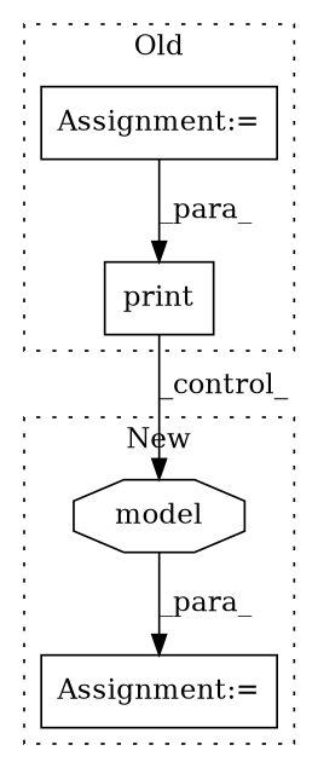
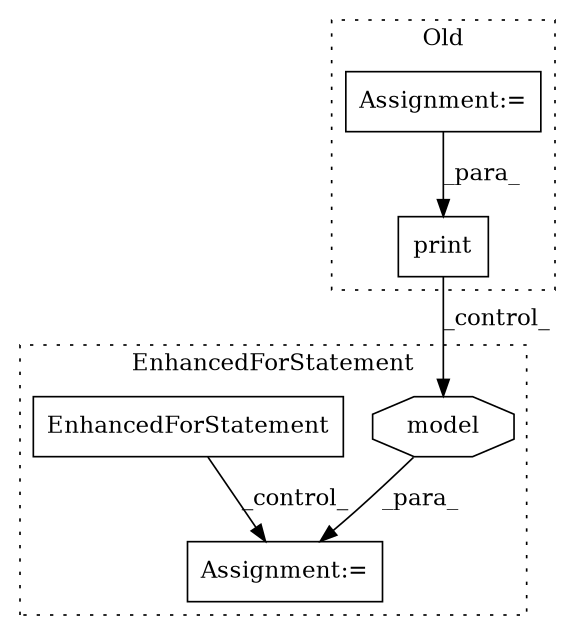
  digraph {
    node [a=32 l="6,1" shape=box]
    n1 [label=print s="4578,4609"]
    n2 [a=7 l=1 label="Assignment:=" s=4551]
    n3 [label=model s="4525,4541" shape=octagon]
    n4 [a=7 l=1 label="Assignment:=" s=4524]
+   n5 [a=70 l="53,2" label=EnhancedForStatement s="4420,4511"]
    subgraph cluster_1 {
      label=Old
      style=dotted
      n1
      n2
    }
    subgraph cluster_2 {
-     label=New
+     label=EnhancedForStatement
      style=dotted
      n3
      n4
+     n5
    }
    n1 -> n3 [label=_control_]
    n2 -> n1 [label=_para_]
    n3 -> n4 [label=_para_]
+   n5 -> n4 [label=_control_]
  }
